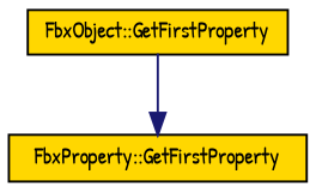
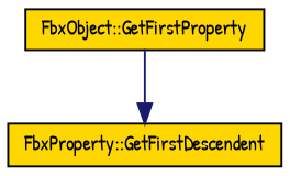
  digraph {
    rankdir=TB
    fontname="Patrick Hand"
    node [color=black fillcolor=gold fontname="Patrick Hand" fontsize=10 shape=record style=filled]
    n1 [fontcolor=black height=0.2 label="FbxObject::GetFirstProperty" width=0.4]
-   n2 [height=0.2 label="FbxProperty::GetFirstProperty" width=0.4]
+   n2 [height=0.2 label="FbxProperty::GetFirstDescendent" width=0.4]
    n1 -> n2 [color=midnightblue fontname="Patrick Hand" fontsize=10 labelfontname=Helvetica labelfontsize=10 style=solid]
  }
